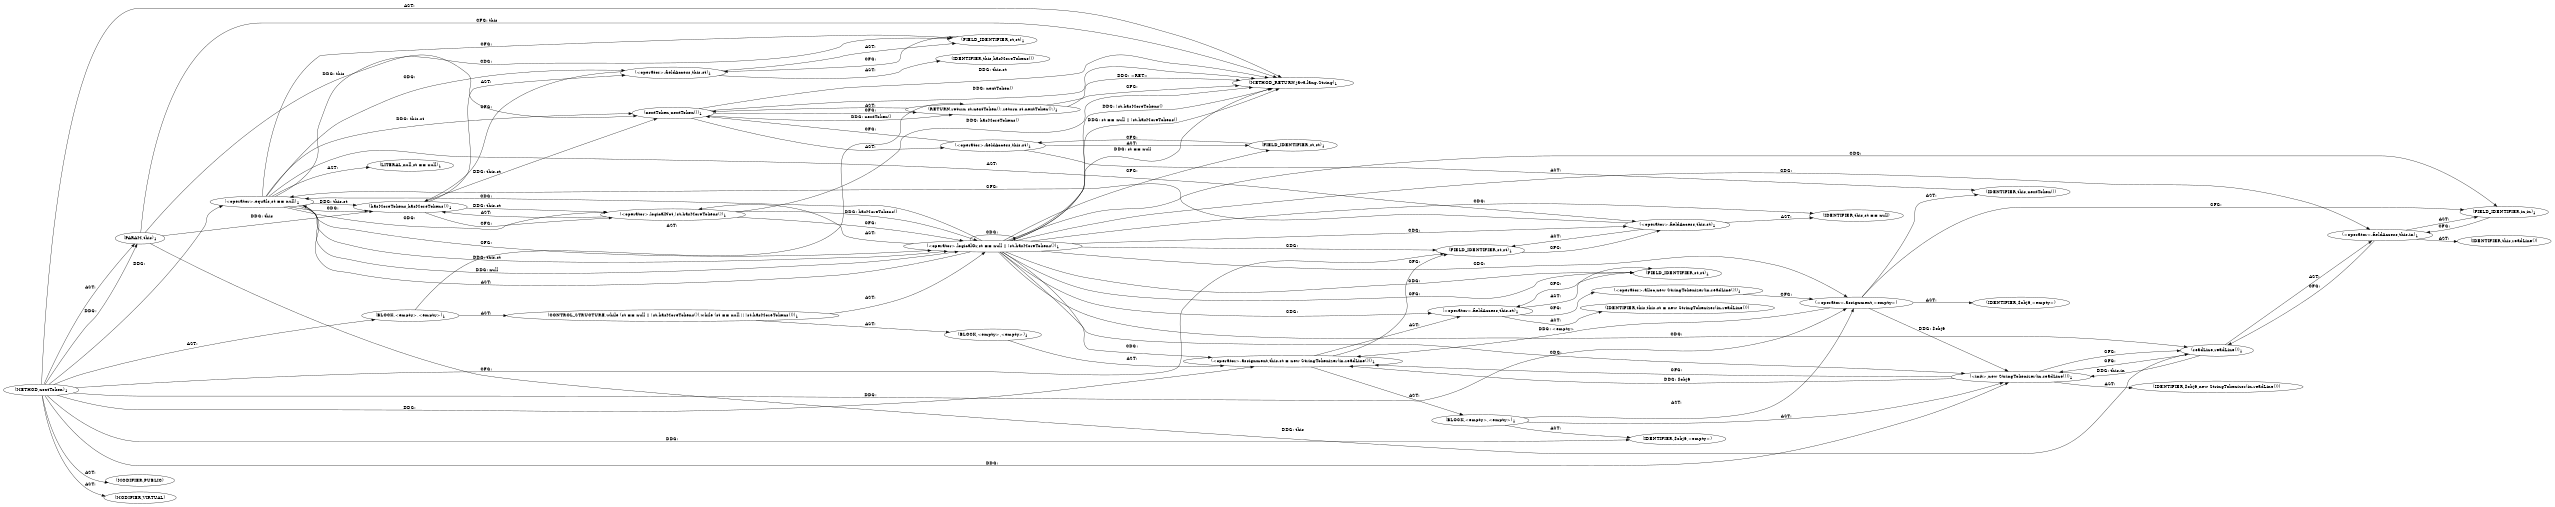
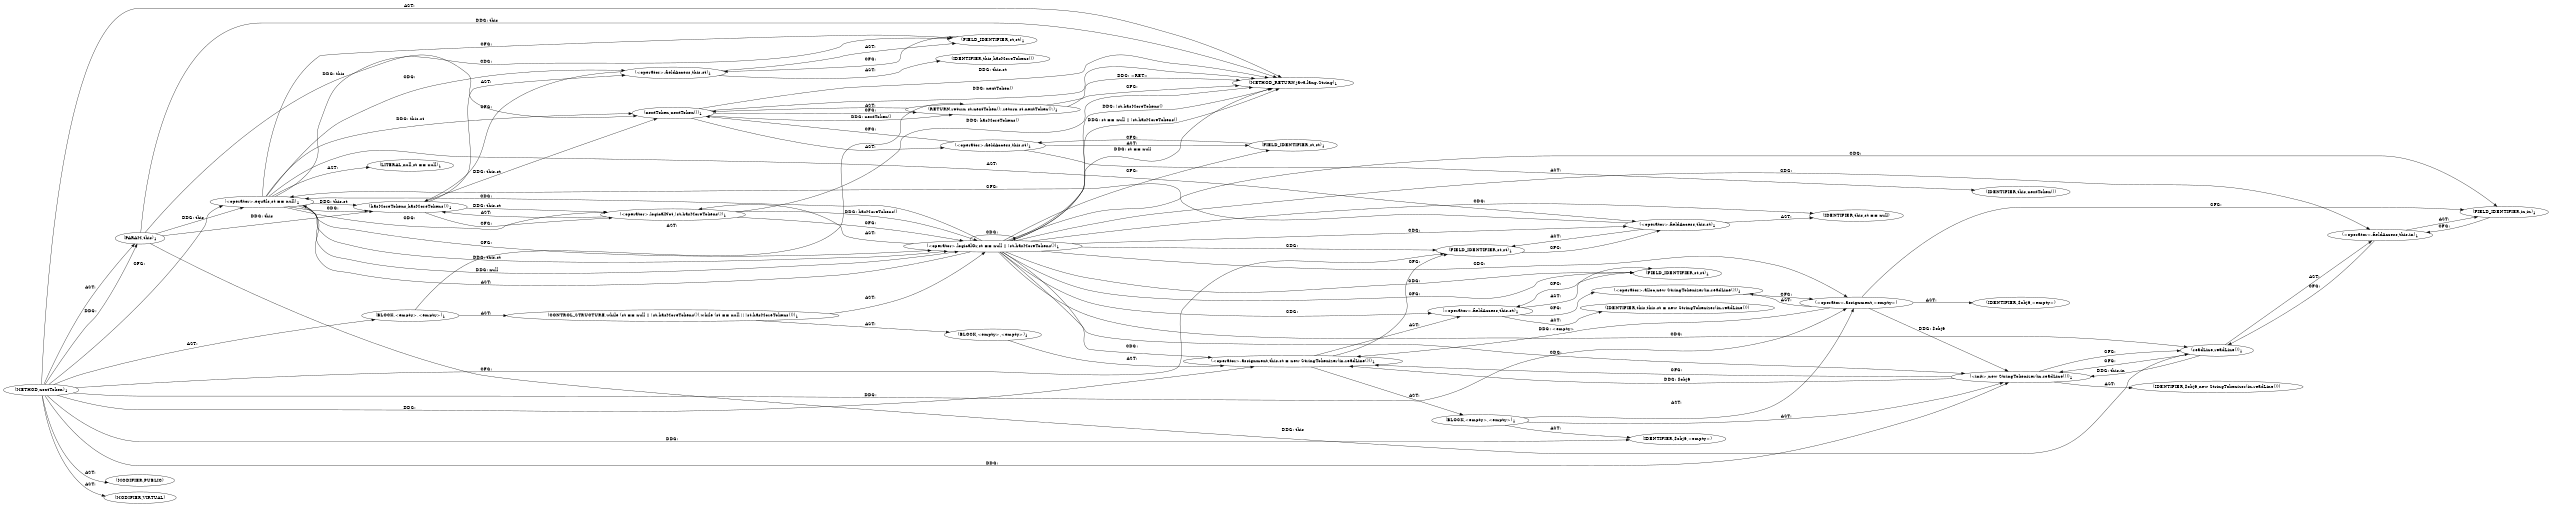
  digraph {
    rankdir=LR
    n1 [label=<(METHOD,nextToken)<SUB>1</SUB>>]
    n2 [label=<(PARAM,this)<SUB>1</SUB>>]
    n3 [label=<(BLOCK,&lt;empty&gt;,&lt;empty&gt;)<SUB>1</SUB>>]
    n4 [label=<(&lt;operator&gt;.equals,st == null)<SUB>1</SUB>>]
    n5 [label=<(FIELD_IDENTIFIER,st,st)<SUB>1</SUB>>]
    n6 [label=<(&lt;operator&gt;.assignment,this.st = new StringTokenizer(in.readLine()))<SUB>1</SUB>>]
    n7 [label=<(&lt;operator&gt;.assignment,&lt;empty&gt;)>]
    n8 [label=<(&lt;init&gt;,new StringTokenizer(in.readLine()))<SUB>1</SUB>>]
    n9 [label=<(IDENTIFIER,$obj6,&lt;empty&gt;)>]
    n10 [label=<(MODIFIER,PUBLIC)>]
    n11 [label=<(MODIFIER,VIRTUAL)>]
    n12 [label=<(METHOD_RETURN,java.lang.String)<SUB>1</SUB>>]
    n13 [label=<(hasMoreTokens,hasMoreTokens())<SUB>1</SUB>>]
    n14 [label=<(readLine,readLine())<SUB>1</SUB>>]
    n15 [label=<(nextToken,nextToken())<SUB>1</SUB>>]
    n16 [label=<(CONTROL_STRUCTURE,while (st == null || !st.hasMoreTokens()),while (st == null || !st.hasMoreTokens()))<SUB>1</SUB>>]
    n17 [label=<(RETURN,return st.nextToken();,return st.nextToken();)<SUB>1</SUB>>]
    n18 [label=<(&lt;operator&gt;.logicalOr,st == null || !st.hasMoreTokens())<SUB>1</SUB>>]
    n19 [label=<(&lt;operator&gt;.fieldAccess,this.st)<SUB>1</SUB>>]
    n20 [label=<(&lt;operator&gt;.logicalNot,!st.hasMoreTokens())<SUB>1</SUB>>]
    n21 [label=<(LITERAL,null,st == null)<SUB>1</SUB>>]
    n22 [label=<(&lt;operator&gt;.fieldAccess,this.st)<SUB>1</SUB>>]
    n23 [label=<(FIELD_IDENTIFIER,st,st)<SUB>1</SUB>>]
    n24 [label=<(&lt;operator&gt;.fieldAccess,this.st)<SUB>1</SUB>>]
    n25 [label=<(BLOCK,&lt;empty&gt;,&lt;empty&gt;)<SUB>1</SUB>>]
    n26 [label=<(&lt;operator&gt;.alloc,new StringTokenizer(in.readLine()))<SUB>1</SUB>>]
    n27 [label=<(FIELD_IDENTIFIER,in,in)<SUB>1</SUB>>]
    n28 [label=<(IDENTIFIER,$obj6,&lt;empty&gt;)>]
    n29 [label=<(IDENTIFIER,$obj6,new StringTokenizer(in.readLine()))>]
    n30 [label=<(&lt;operator&gt;.fieldAccess,this.in)<SUB>1</SUB>>]
    n31 [label=<(&lt;operator&gt;.fieldAccess,this.st)<SUB>1</SUB>>]
    n32 [label=<(BLOCK,&lt;empty&gt;,&lt;empty&gt;)<SUB>1</SUB>>]
    n33 [label=<(FIELD_IDENTIFIER,st,st)<SUB>1</SUB>>]
    n34 [label=<(FIELD_IDENTIFIER,st,st)<SUB>1</SUB>>]
    n35 [label=<(IDENTIFIER,this,st == null)>]
    n36 [label=<(IDENTIFIER,this,this.st = new StringTokenizer(in.readLine()))>]
-   n37 [label=<(IDENTIFIER,this,readLine())>]
    n38 [label=<(IDENTIFIER,this,hasMoreTokens())>]
    n39 [label=<(IDENTIFIER,this,nextToken())>]
    n1 -> n2 [label="AST: "]
    n1 -> n2 [label="DDG: "]
    n1 -> n3 [label="AST: "]
-   n1 -> n4 [label="DDG: "]
+   n1 -> n4 [label="CFG: "]
    n1 -> n5 [label="CFG: "]
    n1 -> n6 [label="DDG: "]
    n1 -> n7 [label="DDG: "]
    n1 -> n8 [label="DDG: "]
    n1 -> n9 [label="DDG: "]
    n1 -> n10 [label="AST: "]
    n1 -> n11 [label="AST: "]
    n1 -> n12 [label="AST: "]
-   n2 -> n12 [label="CFG: this"]
+   n2 -> n4 [label="DDG: this"]
+   n2 -> n12 [label="DDG: this"]
    n2 -> n13 [label="DDG: this"]
    n2 -> n14 [label="DDG: this"]
    n2 -> n15 [label="DDG: this"]
    n3 -> n16 [label="AST: "]
    n3 -> n17 [label="AST: "]
    n4 -> n13 [label="DDG: this.st"]
    n4 -> n13 [label="CDG: "]
    n4 -> n15 [label="DDG: this.st"]
    n4 -> n18 [label="CFG: "]
    n4 -> n18 [label="DDG: this.st"]
    n4 -> n18 [label="DDG: null"]
    n4 -> n19 [label="AST: "]
    n4 -> n20 [label="CDG: "]
    n4 -> n21 [label="AST: "]
    n4 -> n22 [label="CDG: "]
    n4 -> n23 [label="CFG: "]
    n4 -> n23 [label="CDG: "]
    n5 -> n19 [label="CFG: "]
    n6 -> n5 [label="CFG: "]
    n6 -> n24 [label="AST: "]
    n6 -> n25 [label="AST: "]
    n7 -> n6 [label="DDG: &lt;empty&gt;"]
    n7 -> n8 [label="DDG: $obj6"]
-   n7 -> n39 [label="AST: "]
+   n7 -> n26 [label="AST: "]
    n7 -> n27 [label="CFG: "]
    n7 -> n28 [label="AST: "]
    n8 -> n6 [label="CFG: "]
    n8 -> n6 [label="DDG: $obj6"]
    n8 -> n14 [label="CFG: "]
    n8 -> n29 [label="AST: "]
    n13 -> n15 [label="DDG: this.st"]
    n13 -> n20 [label="CFG: "]
    n13 -> n20 [label="DDG: this.st"]
    n13 -> n22 [label="AST: "]
    n14 -> n8 [label="CFG: "]
    n14 -> n8 [label="DDG: this.in"]
    n14 -> n30 [label="AST: "]
    n15 -> n12 [label="DDG: this.st"]
    n15 -> n12 [label="DDG: nextToken()"]
    n15 -> n17 [label="CFG: "]
    n15 -> n17 [label="DDG: nextToken()"]
    n15 -> n31 [label="AST: "]
    n16 -> n18 [label="AST: "]
    n16 -> n32 [label="AST: "]
    n17 -> n12 [label="CFG: "]
    n17 -> n12 [label="DDG: &lt;RET&gt;"]
    n17 -> n15 [label="AST: "]
    n18 -> n4 [label="AST: "]
    n18 -> n4 [label="CDG: "]
    n18 -> n5 [label="CDG: "]
    n18 -> n6 [label="CDG: "]
    n18 -> n7 [label="CDG: "]
    n18 -> n8 [label="CDG: "]
    n18 -> n12 [label="DDG: st == null"]
    n18 -> n12 [label="DDG: !st.hasMoreTokens()"]
    n18 -> n12 [label="DDG: st == null || !st.hasMoreTokens()"]
    n18 -> n14 [label="CDG: "]
    n18 -> n18 [label="CDG: "]
    n18 -> n19 [label="CDG: "]
    n18 -> n20 [label="AST: "]
    n18 -> n24 [label="CDG: "]
    n18 -> n27 [label="CDG: "]
    n18 -> n30 [label="CDG: "]
    n18 -> n33 [label="CFG: "]
    n18 -> n33 [label="CDG: "]
    n18 -> n34 [label="CFG: "]
    n18 -> n35 [label="CDG: "]
    n19 -> n4 [label="CFG: "]
    n19 -> n5 [label="AST: "]
    n19 -> n35 [label="AST: "]
    n20 -> n12 [label="DDG: hasMoreTokens()"]
    n20 -> n13 [label="AST: "]
    n20 -> n18 [label="CFG: "]
    n20 -> n18 [label="DDG: hasMoreTokens()"]
    n22 -> n13 [label="CFG: "]
    n22 -> n23 [label="AST: "]
    n22 -> n38 [label="AST: "]
    n23 -> n22 [label="CFG: "]
    n24 -> n26 [label="CFG: "]
    n24 -> n33 [label="AST: "]
    n24 -> n36 [label="AST: "]
    n25 -> n7 [label="AST: "]
    n25 -> n8 [label="AST: "]
    n25 -> n9 [label="AST: "]
    n26 -> n7 [label="CFG: "]
    n27 -> n30 [label="CFG: "]
    n30 -> n14 [label="CFG: "]
    n30 -> n27 [label="AST: "]
-   n30 -> n37 [label="AST: "]
    n31 -> n15 [label="CFG: "]
    n31 -> n34 [label="AST: "]
    n31 -> n39 [label="AST: "]
    n32 -> n6 [label="AST: "]
    n33 -> n24 [label="CFG: "]
    n34 -> n31 [label="CFG: "]
  }
